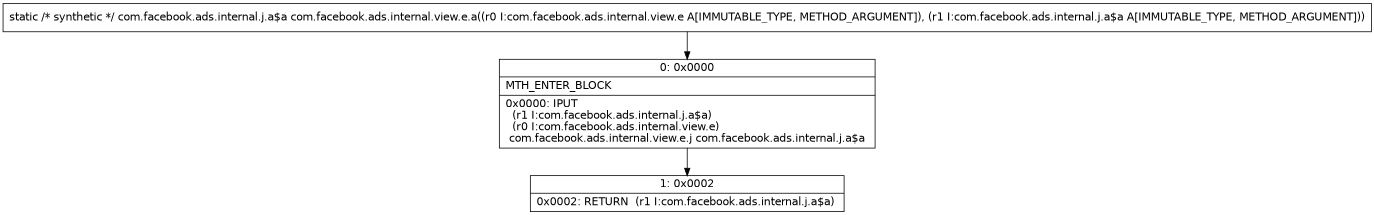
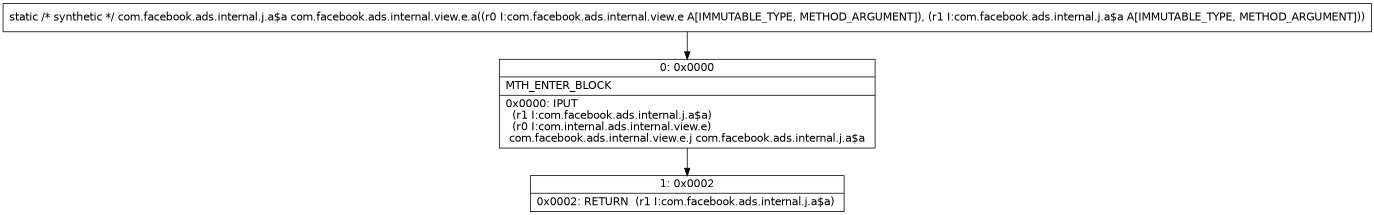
  digraph {
    fontname="DejaVu Sans"
    node [shape=record fontname="DejaVu Sans"]
    edge [fontname="DejaVu Sans"]
-   n1 [label="{0\:\ 0x0000|MTH_ENTER_BLOCK\l|0x0000: IPUT  \l  (r1 I:com.facebook.ads.internal.j.a$a)\l  (r0 I:com.facebook.ads.internal.view.e)\l com.facebook.ads.internal.view.e.j com.facebook.ads.internal.j.a$a \l}"]
+   n1 [label="{0\:\ 0x0000|MTH_ENTER_BLOCK\l|0x0000: IPUT  \l  (r1 I:com.facebook.ads.internal.j.a$a)\l  (r0 I:com.internal.ads.internal.view.e)\l com.facebook.ads.internal.view.e.j com.facebook.ads.internal.j.a$a \l}"]
    n2 [label="{1\:\ 0x0002|0x0002: RETURN  (r1 I:com.facebook.ads.internal.j.a$a) \l}"]
    n3 [label="{static \/* synthetic *\/ com.facebook.ads.internal.j.a$a com.facebook.ads.internal.view.e.a((r0 I:com.facebook.ads.internal.view.e A[IMMUTABLE_TYPE, METHOD_ARGUMENT]), (r1 I:com.facebook.ads.internal.j.a$a A[IMMUTABLE_TYPE, METHOD_ARGUMENT])) }"]
    n1 -> n2
    n3 -> n1
  }
